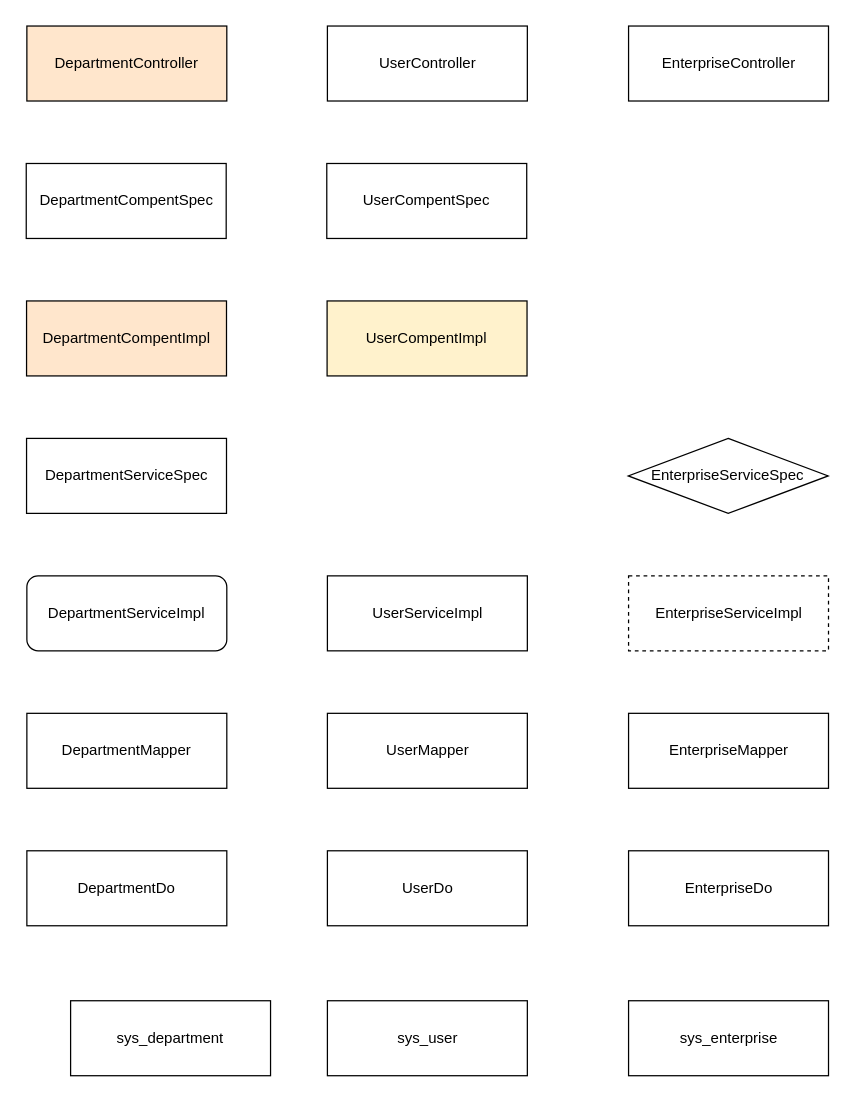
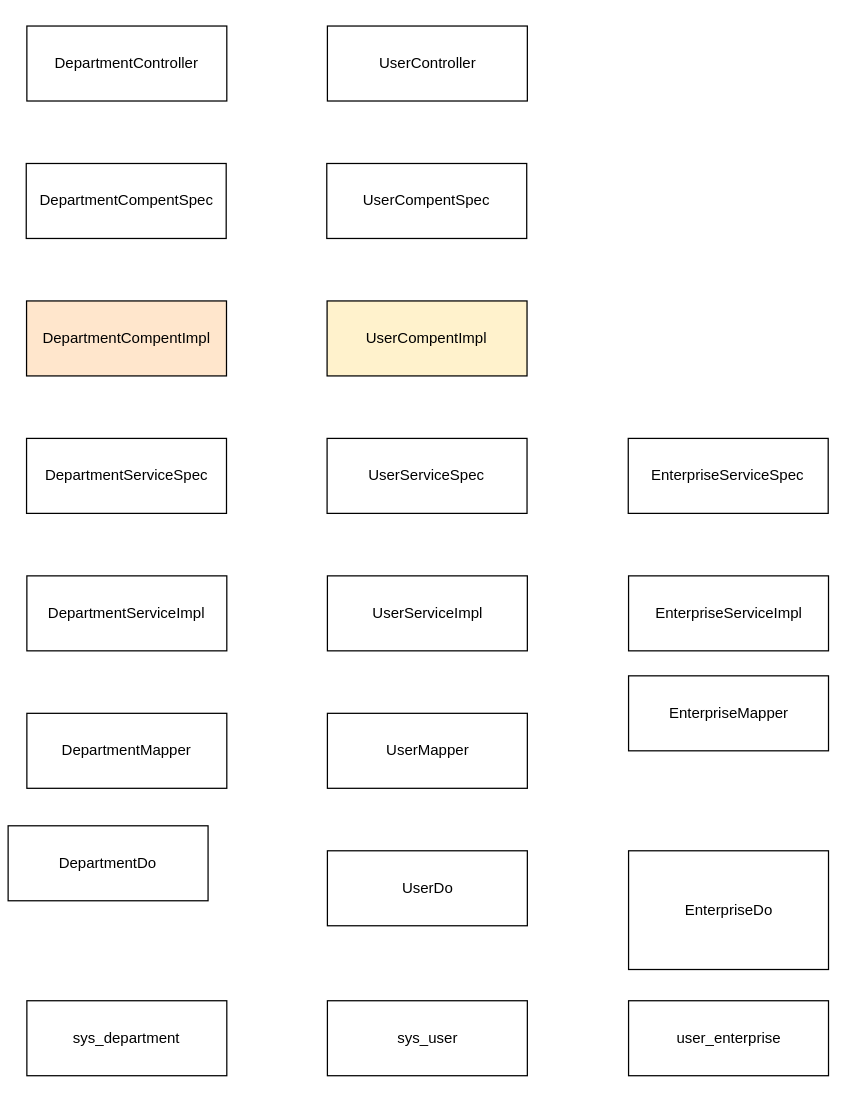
  <mxCell id="0" />
  <mxCell id="1" parent="0" />
- <mxCell id="2" value="sys_department" style="rounded=0;whiteSpace=wrap;html=1;" parent="1" vertex="1"><mxGeometry x="56" y="800" width="160" height="60" as="geometry" /></mxCell>
- <mxCell id="3" value="sys_enterprise" style="rounded=0;whiteSpace=wrap;html=1;" parent="1" vertex="1"><mxGeometry x="502.5" y="800" width="160" height="60" as="geometry" /></mxCell>
+ <mxCell id="2" value="sys_department" style="rounded=0;whiteSpace=wrap;html=1;" parent="1" vertex="1"><mxGeometry x="21" y="800" width="160" height="60" as="geometry" /></mxCell>
+ <mxCell id="3" value="user_enterprise" style="rounded=0;whiteSpace=wrap;html=1;" parent="1" vertex="1"><mxGeometry x="502.5" y="800" width="160" height="60" as="geometry" /></mxCell>
  <mxCell id="4" value="sys_user" style="rounded=0;whiteSpace=wrap;html=1;" parent="1" vertex="1"><mxGeometry x="261.5" y="800" width="160" height="60" as="geometry" /></mxCell>
- <mxCell id="5" value="DepartmentDo" style="rounded=0;whiteSpace=wrap;html=1;" vertex="1" parent="1"><mxGeometry x="21" y="680" width="160" height="60" as="geometry" /></mxCell>
- <mxCell id="6" value="EnterpriseDo" style="rounded=0;whiteSpace=wrap;html=1;" vertex="1" parent="1"><mxGeometry x="502.5" y="680" width="160" height="60" as="geometry" /></mxCell>
+ <mxCell id="5" value="DepartmentDo" style="rounded=0;whiteSpace=wrap;html=1;" vertex="1" parent="1"><mxGeometry x="6" y="660" width="160" height="60" as="geometry" /></mxCell>
+ <mxCell id="6" value="EnterpriseDo" style="rounded=0;whiteSpace=wrap;html=1;" vertex="1" parent="1"><mxGeometry x="502.5" y="680" width="160" height="95" as="geometry" /></mxCell>
  <mxCell id="7" value="UserDo" style="rounded=0;whiteSpace=wrap;html=1;" vertex="1" parent="1"><mxGeometry x="261.5" y="680" width="160" height="60" as="geometry" /></mxCell>
  <mxCell id="8" value="DepartmentMapper" style="rounded=0;whiteSpace=wrap;html=1;" vertex="1" parent="1"><mxGeometry x="21" y="570" width="160" height="60" as="geometry" /></mxCell>
- <mxCell id="9" value="EnterpriseMapper" style="rounded=0;whiteSpace=wrap;html=1;" vertex="1" parent="1"><mxGeometry x="502.5" y="570" width="160" height="60" as="geometry" /></mxCell>
+ <mxCell id="9" value="EnterpriseMapper" style="rounded=0;whiteSpace=wrap;html=1;" vertex="1" parent="1"><mxGeometry x="502.5" y="540" width="160" height="60" as="geometry" /></mxCell>
  <mxCell id="10" value="UserMapper" style="rounded=0;whiteSpace=wrap;html=1;" vertex="1" parent="1"><mxGeometry x="261.5" y="570" width="160" height="60" as="geometry" /></mxCell>
- <mxCell id="11" value="DepartmentServiceImpl" style="whiteSpace=wrap;html=1;rounded=1;" vertex="1" parent="1"><mxGeometry x="21" y="460" width="160" height="60" as="geometry" /></mxCell>
- <mxCell id="12" value="EnterpriseServiceImpl" style="rounded=0;whiteSpace=wrap;html=1;dashed=1;" vertex="1" parent="1"><mxGeometry x="502.5" y="460" width="160" height="60" as="geometry" /></mxCell>
+ <mxCell id="11" value="DepartmentServiceImpl" style="rounded=0;whiteSpace=wrap;html=1;" vertex="1" parent="1"><mxGeometry x="21" y="460" width="160" height="60" as="geometry" /></mxCell>
+ <mxCell id="12" value="EnterpriseServiceImpl" style="rounded=0;whiteSpace=wrap;html=1;" vertex="1" parent="1"><mxGeometry x="502.5" y="460" width="160" height="60" as="geometry" /></mxCell>
  <mxCell id="13" value="UserServiceImpl" style="rounded=0;whiteSpace=wrap;html=1;" vertex="1" parent="1"><mxGeometry x="261.5" y="460" width="160" height="60" as="geometry" /></mxCell>
  <mxCell id="14" value="DepartmentServiceSpec" style="rounded=0;whiteSpace=wrap;html=1;" vertex="1" parent="1"><mxGeometry x="20.75" y="350" width="160" height="60" as="geometry" /></mxCell>
- <mxCell id="15" value="EnterpriseServiceSpec" style="rhombus;whiteSpace=wrap;html=1;" vertex="1" parent="1"><mxGeometry x="502.25" y="350" width="160" height="60" as="geometry" /></mxCell>
+ <mxCell id="15" value="EnterpriseServiceSpec" style="rounded=0;whiteSpace=wrap;html=1;" vertex="1" parent="1"><mxGeometry x="502.25" y="350" width="160" height="60" as="geometry" /></mxCell>
+ <mxCell id="16" value="UserServiceSpec" style="rounded=0;whiteSpace=wrap;html=1;" vertex="1" parent="1"><mxGeometry x="261.25" y="350" width="160" height="60" as="geometry" /></mxCell>
  <mxCell id="17" value="DepartmentCompentImpl" style="rounded=0;whiteSpace=wrap;html=1;fillColor=#ffe6cc;" vertex="1" parent="1"><mxGeometry x="20.75" y="240" width="160" height="60" as="geometry" /></mxCell>
  <mxCell id="18" value="UserCompentImpl" style="rounded=0;whiteSpace=wrap;html=1;fillColor=#fff2cc;" vertex="1" parent="1"><mxGeometry x="261.25" y="240" width="160" height="60" as="geometry" /></mxCell>
  <mxCell id="19" value="DepartmentCompentSpec" style="rounded=0;whiteSpace=wrap;html=1;" vertex="1" parent="1"><mxGeometry x="20.5" y="130" width="160" height="60" as="geometry" /></mxCell>
  <mxCell id="20" value="UserCompentSpec" style="rounded=0;whiteSpace=wrap;html=1;" vertex="1" parent="1"><mxGeometry x="261" y="130" width="160" height="60" as="geometry" /></mxCell>
- <mxCell id="21" value="DepartmentController" style="rounded=0;whiteSpace=wrap;html=1;fillColor=#ffe6cc;" vertex="1" parent="1"><mxGeometry x="21" y="20" width="160" height="60" as="geometry" /></mxCell>
- <mxCell id="22" value="EnterpriseController" style="rounded=0;whiteSpace=wrap;html=1;" vertex="1" parent="1"><mxGeometry x="502.5" y="20" width="160" height="60" as="geometry" /></mxCell>
+ <mxCell id="21" value="DepartmentController" style="rounded=0;whiteSpace=wrap;html=1;" vertex="1" parent="1"><mxGeometry x="21" y="20" width="160" height="60" as="geometry" /></mxCell>
  <mxCell id="23" value="UserController" style="rounded=0;whiteSpace=wrap;html=1;" vertex="1" parent="1"><mxGeometry x="261.5" y="20" width="160" height="60" as="geometry" /></mxCell>
